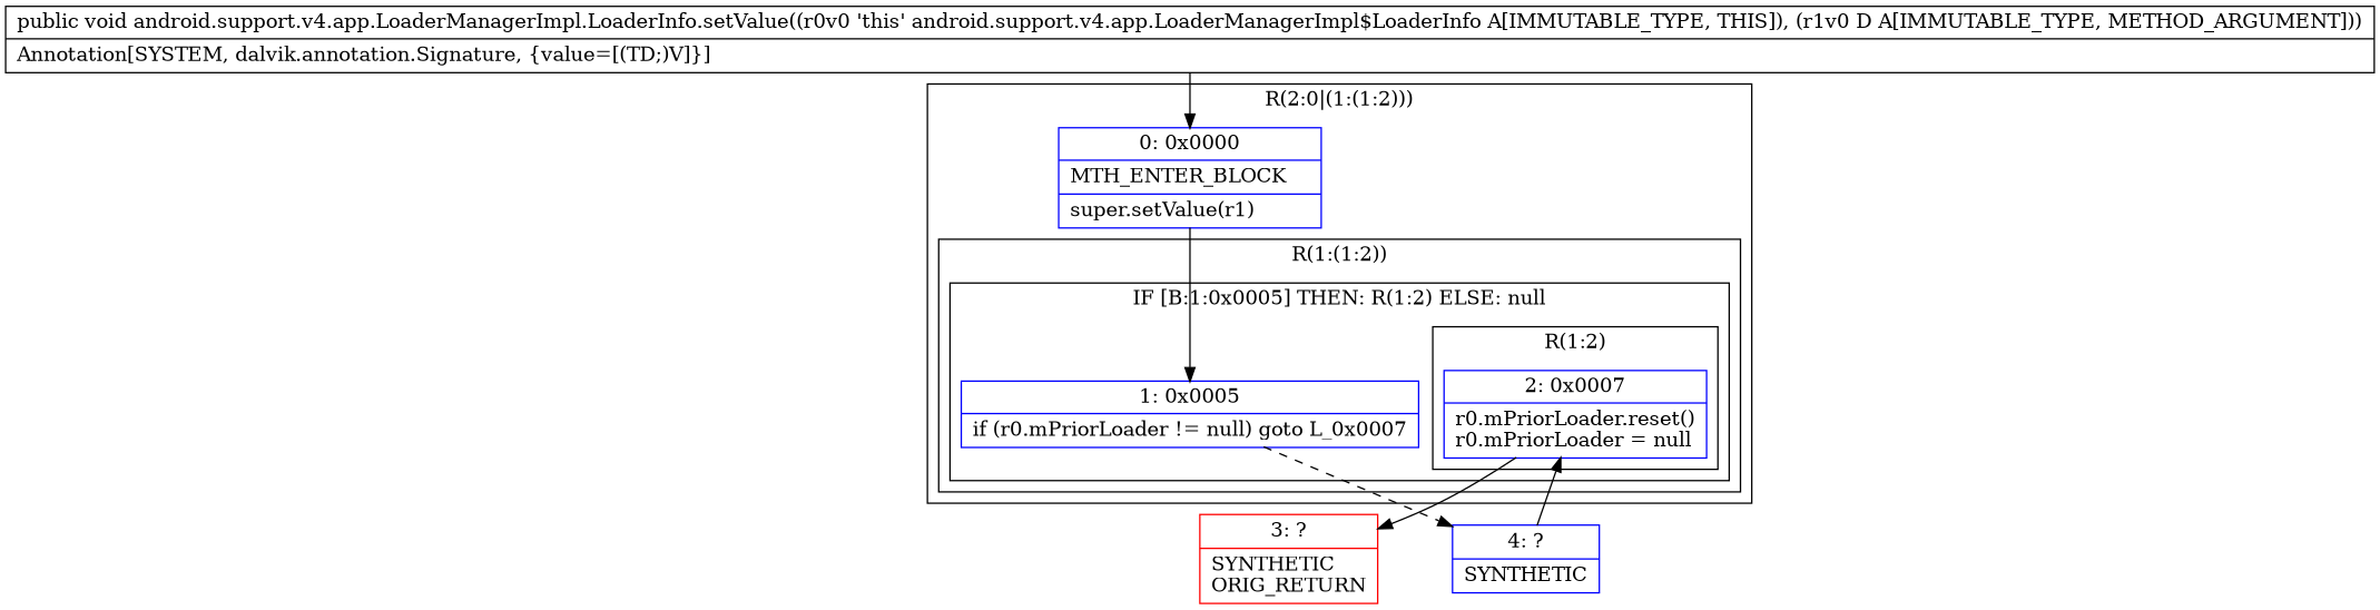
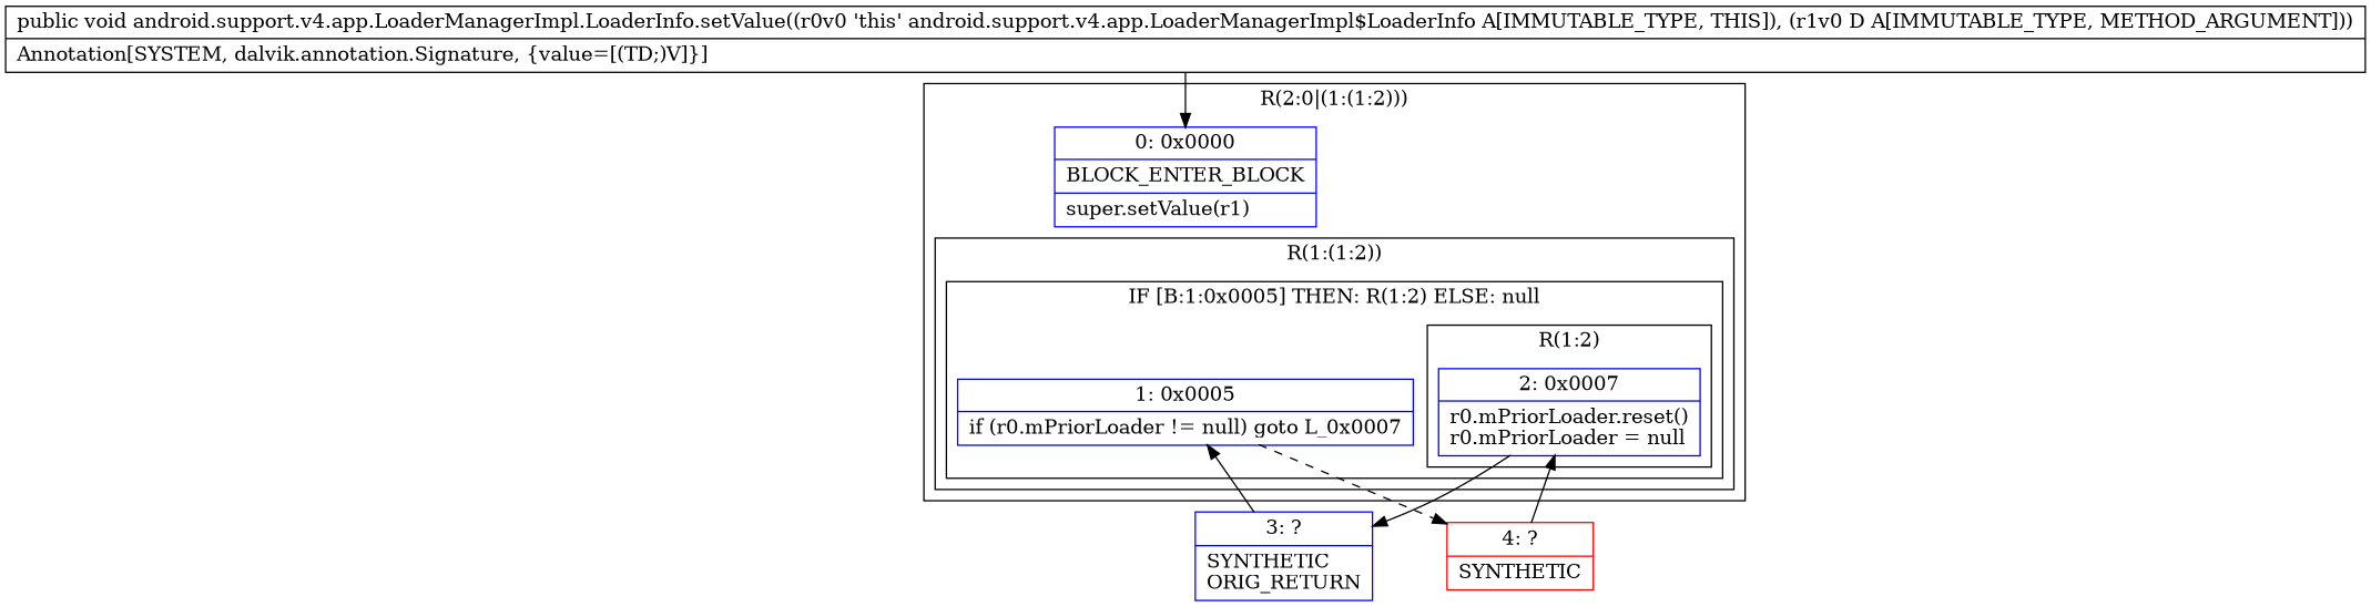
  digraph {
    node [color=blue shape=record]
    n1 [label="{2\:\ 0x0007|r0.mPriorLoader.reset()\lr0.mPriorLoader = null\l}"]
    n2 [label="{1\:\ 0x0005|if (r0.mPriorLoader != null) goto L_0x0007\l}"]
-   n3 [label="{0\:\ 0x0000|MTH_ENTER_BLOCK\l|super.setValue(r1)\l}"]
-   n4 [color=red label="{3\:\ ?|SYNTHETIC\lORIG_RETURN\l}"]
-   n5 [label="{4\:\ ?|SYNTHETIC\l}"]
+   n3 [label="{0\:\ 0x0000|BLOCK_ENTER_BLOCK\l|super.setValue(r1)\l}"]
+   n4 [label="{3\:\ ?|SYNTHETIC\lORIG_RETURN\l}"]
+   n5 [color=red label="{4\:\ ?|SYNTHETIC\l}"]
    n6 [label="{public void android.support.v4.app.LoaderManagerImpl.LoaderInfo.setValue((r0v0 'this' android.support.v4.app.LoaderManagerImpl$LoaderInfo A[IMMUTABLE_TYPE, THIS]), (r1v0 D A[IMMUTABLE_TYPE, METHOD_ARGUMENT]))  | Annotation[SYSTEM, dalvik.annotation.Signature, \{value=[(TD;)V]\}]\l}" color=""]
    subgraph cluster_1 {
      label="R(2:0|(1:(1:2)))"
      n3
      subgraph cluster_2 {
        label="R(1:(1:2))"
        subgraph cluster_3 {
          label="IF [B:1:0x0005] THEN: R(1:2) ELSE: null"
          n2
          subgraph cluster_4 {
            label="R(1:2)"
            n1
          }
        }
      }
    }
    n1 -> n4
    n2 -> n5 [style=dashed]
-   n3 -> n2
+   n4 -> n2
    n5 -> n1
    n6 -> n3
  }
